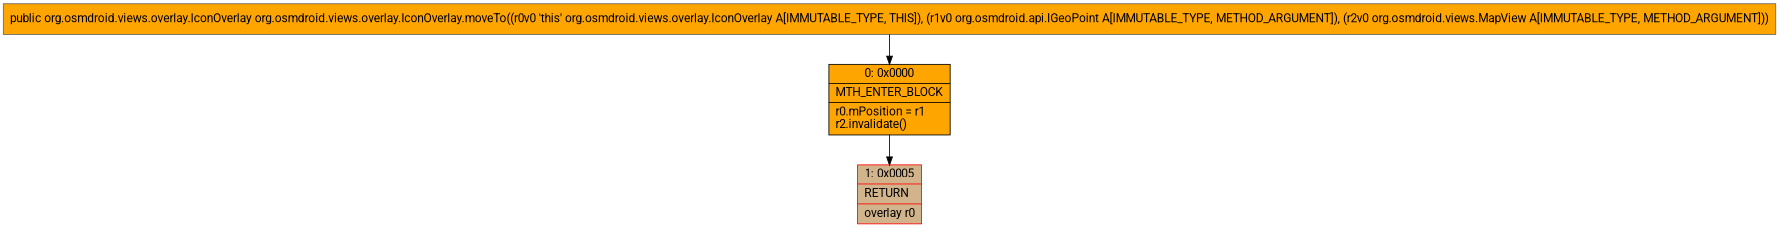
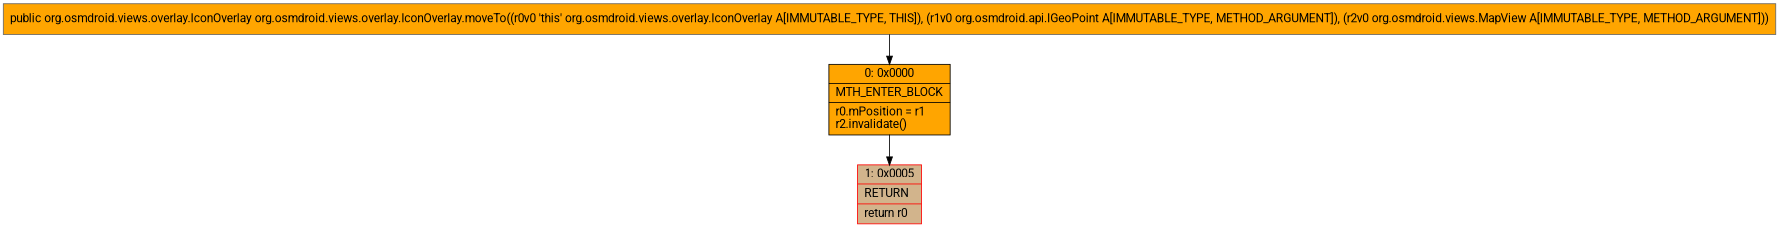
  digraph {
    fontname=Roboto
    node [shape=record style=filled fillcolor=orange fontname=Roboto]
    edge [fontname=Roboto]
    n1 [label="{0\:\ 0x0000|MTH_ENTER_BLOCK\l|r0.mPosition = r1\lr2.invalidate()\l}" color=black]
-   n2 [label="{1\:\ 0x0005|RETURN\l|overlay r0\l}" fillcolor=tan color=red]
+   n2 [label="{1\:\ 0x0005|RETURN\l|return r0\l}" fillcolor=tan color=red]
    n3 [label="{public org.osmdroid.views.overlay.IconOverlay org.osmdroid.views.overlay.IconOverlay.moveTo((r0v0 'this' org.osmdroid.views.overlay.IconOverlay A[IMMUTABLE_TYPE, THIS]), (r1v0 org.osmdroid.api.IGeoPoint A[IMMUTABLE_TYPE, METHOD_ARGUMENT]), (r2v0 org.osmdroid.views.MapView A[IMMUTABLE_TYPE, METHOD_ARGUMENT])) }" color=gray40]
    n1 -> n2
    n3 -> n1
  }
